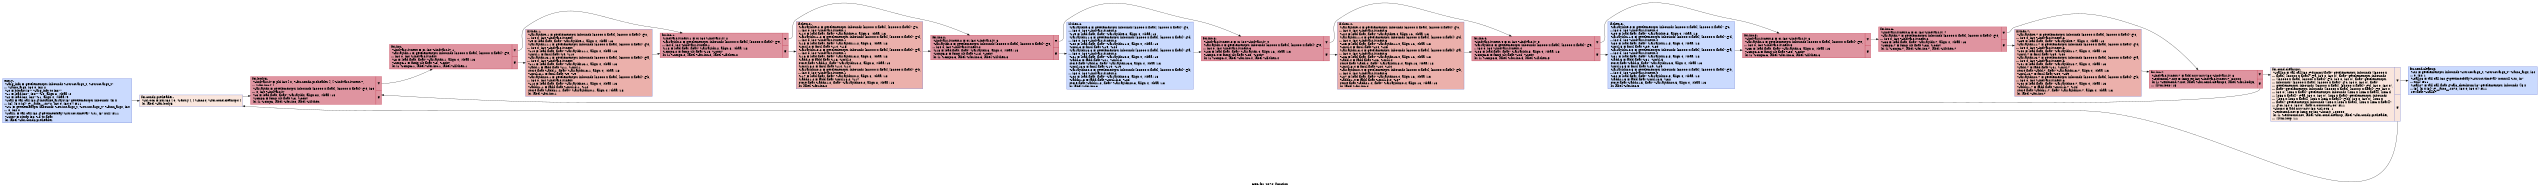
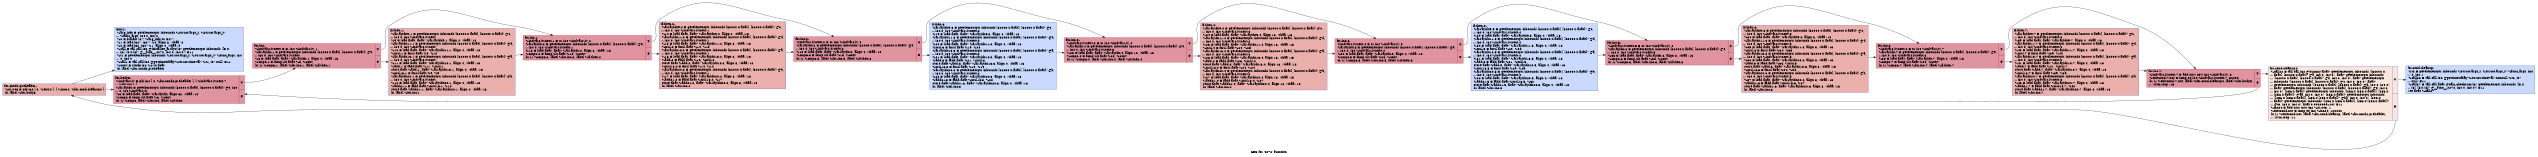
  digraph {
    label="CFG for 's272' function"
    rankdir=LR
    node [color="#3d50c3ff" fillcolor="#b70d2870" shape=record style=filled]
    edge [tailport=s0]
    n1 [fillcolor="#88abfd70" label="{entry:\l  %arg_info = getelementptr inbounds %struct.args_t, %struct.args_t*\l... %func_args, i64 0, i32 2\l  %0 = bitcast i8** %arg_info to i32**\l  %1 = load i32*, i32** %0, align 8, !tbaa !2\l  %2 = load i32, i32* %1, align 4, !tbaa !9\l  %call = tail call i32 @initialise_arrays(i8* getelementptr inbounds ([5 x\l... i8], [5 x i8]* @__func__.s272, i64 0, i64 0)) #11\l  %t1 = getelementptr inbounds %struct.args_t, %struct.args_t* %func_args, i64\l... 0, i32 0\l  %call1 = tail call i32 @gettimeofday(%struct.timeval* %t1, i8* null) #11\l  %conv = sitofp i32 %2 to float\l  br label %for.cond2.preheader\l}"]
-   n2 [fillcolor="#f3c7b170" label="{for.cond2.preheader:                              \l  %nl.043 = phi i32 [ 0, %entry ], [ %inc24, %for.cond.cleanup4 ]\l  br label %for.body5\l}"]
+   n2 [fillcolor="#d24b4070" label="{for.cond2.preheader:                              \l  %nl.043 = phi i32 [ 0, %entry ], [ %inc24, %for.cond.cleanup4 ]\l  br label %for.body5\l}"]
    n3 [color="#b70d28ff" label="{for.body5:                                        \l  %indvars.iv = phi i64 [ 0, %for.cond2.preheader ], [ %indvars.iv.next.7,\l... %for.inc.7 ]\l  %arrayidx = getelementptr inbounds [32000 x float], [32000 x float]* @e, i64\l... 0, i64 %indvars.iv\l  %3 = load float, float* %arrayidx, align 32, !tbaa !13\l  %cmp6 = fcmp ult float %3, %conv\l  br i1 %cmp6, label %for.inc, label %if.then\l|{<s0>T|<s1>F}}"]
    n4 [color="#b70d28ff" label="{for.inc:                                          \l  %indvars.iv.next = or i64 %indvars.iv, 1\l  %arrayidx.1 = getelementptr inbounds [32000 x float], [32000 x float]* @e,\l... i64 0, i64 %indvars.iv.next\l  %8 = load float, float* %arrayidx.1, align 4, !tbaa !13\l  %cmp6.1 = fcmp ult float %8, %conv\l  br i1 %cmp6.1, label %for.inc.1, label %if.then.1\l|{<s0>T|<s1>F}}"]
    n5 [color="#b70d28ff" label="{for.inc.1:                                        \l  %indvars.iv.next.1 = or i64 %indvars.iv, 2\l  %arrayidx.2 = getelementptr inbounds [32000 x float], [32000 x float]* @e,\l... i64 0, i64 %indvars.iv.next.1\l  %13 = load float, float* %arrayidx.2, align 8, !tbaa !13\l  %cmp6.2 = fcmp ult float %13, %conv\l  br i1 %cmp6.2, label %for.inc.2, label %if.then.2\l|{<s0>T|<s1>F}}"]
    n6 [fillcolor="#d24b4070" label="{if.then.1:                                        \l  %arrayidx9.1 = getelementptr inbounds [32000 x float], [32000 x float]* @c,\l... i64 0, i64 %indvars.iv.next\l  %9 = load float, float* %arrayidx9.1, align 4, !tbaa !13\l  %arrayidx11.1 = getelementptr inbounds [32000 x float], [32000 x float]* @d,\l... i64 0, i64 %indvars.iv.next\l  %10 = load float, float* %arrayidx11.1, align 4, !tbaa !13\l  %mul.1 = fmul float %9, %10\l  %arrayidx13.1 = getelementptr inbounds [32000 x float], [32000 x float]* @a,\l... i64 0, i64 %indvars.iv.next\l  %11 = load float, float* %arrayidx13.1, align 4, !tbaa !13\l  %add.1 = fadd float %11, %mul.1\l  store float %add.1, float* %arrayidx13.1, align 4, !tbaa !13\l  %mul18.1 = fmul float %9, %9\l  %arrayidx20.1 = getelementptr inbounds [32000 x float], [32000 x float]* @b,\l... i64 0, i64 %indvars.iv.next\l  %12 = load float, float* %arrayidx20.1, align 4, !tbaa !13\l  %add21.1 = fadd float %mul18.1, %12\l  store float %add21.1, float* %arrayidx20.1, align 4, !tbaa !13\l  br label %for.inc.1\l}"]
    n7 [fillcolor="#88abfd70" label="{for.cond.cleanup:                                 \l  %t2 = getelementptr inbounds %struct.args_t, %struct.args_t* %func_args, i64\l... 0, i32 1\l  %call26 = tail call i32 @gettimeofday(%struct.timeval* nonnull %t2, i8*\l... null) #11\l  %call27 = tail call float @calc_checksum(i8* getelementptr inbounds ([5 x\l... i8], [5 x i8]* @__func__.s272, i64 0, i64 0)) #11\l  ret float %call27\l}"]
    n8 [fillcolor="#f3c7b170" label="{for.cond.cleanup4:                                \l  %call22 = tail call i32 @dummy(float* getelementptr inbounds ([32000 x\l... float], [32000 x float]* @a, i64 0, i64 0), float* getelementptr inbounds\l... ([32000 x float], [32000 x float]* @b, i64 0, i64 0), float* getelementptr\l... inbounds ([32000 x float], [32000 x float]* @c, i64 0, i64 0), float*\l... getelementptr inbounds ([32000 x float], [32000 x float]* @d, i64 0, i64 0),\l... float* getelementptr inbounds ([32000 x float], [32000 x float]* @e, i64 0,\l... i64 0), [256 x float]* getelementptr inbounds ([256 x [256 x float]], [256 x\l... [256 x float]]* @aa, i64 0, i64 0), [256 x float]* getelementptr inbounds\l... ([256 x [256 x float]], [256 x [256 x float]]* @bb, i64 0, i64 0), [256 x\l... float]* getelementptr inbounds ([256 x [256 x float]], [256 x [256 x float]]*\l... @cc, i64 0, i64 0), float 0.000000e+00) #11\l  %inc24 = add nuw nsw i32 %nl.043, 1\l  %exitcond.not = icmp eq i32 %inc24, 100000\l  br i1 %exitcond.not, label %for.cond.cleanup, label %for.cond2.preheader,\l... !llvm.loop !11\l|{<s0>T|<s1>F}}"]
    n9 [color="#b70d28ff" label="{for.inc.2:                                        \l  %indvars.iv.next.2 = or i64 %indvars.iv, 3\l  %arrayidx.3 = getelementptr inbounds [32000 x float], [32000 x float]* @e,\l... i64 0, i64 %indvars.iv.next.2\l  %18 = load float, float* %arrayidx.3, align 4, !tbaa !13\l  %cmp6.3 = fcmp ult float %18, %conv\l  br i1 %cmp6.3, label %for.inc.3, label %if.then.3\l|{<s0>T|<s1>F}}"]
    n10 [fillcolor="#d24b4070" label="{if.then.2:                                        \l  %arrayidx9.2 = getelementptr inbounds [32000 x float], [32000 x float]* @c,\l... i64 0, i64 %indvars.iv.next.1\l  %14 = load float, float* %arrayidx9.2, align 8, !tbaa !13\l  %arrayidx11.2 = getelementptr inbounds [32000 x float], [32000 x float]* @d,\l... i64 0, i64 %indvars.iv.next.1\l  %15 = load float, float* %arrayidx11.2, align 8, !tbaa !13\l  %mul.2 = fmul float %14, %15\l  %arrayidx13.2 = getelementptr inbounds [32000 x float], [32000 x float]* @a,\l... i64 0, i64 %indvars.iv.next.1\l  %16 = load float, float* %arrayidx13.2, align 8, !tbaa !13\l  %add.2 = fadd float %16, %mul.2\l  store float %add.2, float* %arrayidx13.2, align 8, !tbaa !13\l  %mul18.2 = fmul float %14, %14\l  %arrayidx20.2 = getelementptr inbounds [32000 x float], [32000 x float]* @b,\l... i64 0, i64 %indvars.iv.next.1\l  %17 = load float, float* %arrayidx20.2, align 8, !tbaa !13\l  %add21.2 = fadd float %mul18.2, %17\l  store float %add21.2, float* %arrayidx20.2, align 8, !tbaa !13\l  br label %for.inc.2\l}"]
    n11 [color="#b70d28ff" label="{for.inc.3:                                        \l  %indvars.iv.next.3 = or i64 %indvars.iv, 4\l  %arrayidx.4 = getelementptr inbounds [32000 x float], [32000 x float]* @e,\l... i64 0, i64 %indvars.iv.next.3\l  %23 = load float, float* %arrayidx.4, align 16, !tbaa !13\l  %cmp6.4 = fcmp ult float %23, %conv\l  br i1 %cmp6.4, label %for.inc.4, label %if.then.4\l|{<s0>T|<s1>F}}"]
    n12 [fillcolor="#88abfd70" label="{if.then.3:                                        \l  %arrayidx9.3 = getelementptr inbounds [32000 x float], [32000 x float]* @c,\l... i64 0, i64 %indvars.iv.next.2\l  %19 = load float, float* %arrayidx9.3, align 4, !tbaa !13\l  %arrayidx11.3 = getelementptr inbounds [32000 x float], [32000 x float]* @d,\l... i64 0, i64 %indvars.iv.next.2\l  %20 = load float, float* %arrayidx11.3, align 4, !tbaa !13\l  %mul.3 = fmul float %19, %20\l  %arrayidx13.3 = getelementptr inbounds [32000 x float], [32000 x float]* @a,\l... i64 0, i64 %indvars.iv.next.2\l  %21 = load float, float* %arrayidx13.3, align 4, !tbaa !13\l  %add.3 = fadd float %21, %mul.3\l  store float %add.3, float* %arrayidx13.3, align 4, !tbaa !13\l  %mul18.3 = fmul float %19, %19\l  %arrayidx20.3 = getelementptr inbounds [32000 x float], [32000 x float]* @b,\l... i64 0, i64 %indvars.iv.next.2\l  %22 = load float, float* %arrayidx20.3, align 4, !tbaa !13\l  %add21.3 = fadd float %mul18.3, %22\l  store float %add21.3, float* %arrayidx20.3, align 4, !tbaa !13\l  br label %for.inc.3\l}"]
    n13 [color="#b70d28ff" label="{for.inc.4:                                        \l  %indvars.iv.next.4 = or i64 %indvars.iv, 5\l  %arrayidx.5 = getelementptr inbounds [32000 x float], [32000 x float]* @e,\l... i64 0, i64 %indvars.iv.next.4\l  %28 = load float, float* %arrayidx.5, align 4, !tbaa !13\l  %cmp6.5 = fcmp ult float %28, %conv\l  br i1 %cmp6.5, label %for.inc.5, label %if.then.5\l|{<s0>T|<s1>F}}"]
    n14 [fillcolor="#d24b4070" label="{if.then.4:                                        \l  %arrayidx9.4 = getelementptr inbounds [32000 x float], [32000 x float]* @c,\l... i64 0, i64 %indvars.iv.next.3\l  %24 = load float, float* %arrayidx9.4, align 16, !tbaa !13\l  %arrayidx11.4 = getelementptr inbounds [32000 x float], [32000 x float]* @d,\l... i64 0, i64 %indvars.iv.next.3\l  %25 = load float, float* %arrayidx11.4, align 16, !tbaa !13\l  %mul.4 = fmul float %24, %25\l  %arrayidx13.4 = getelementptr inbounds [32000 x float], [32000 x float]* @a,\l... i64 0, i64 %indvars.iv.next.3\l  %26 = load float, float* %arrayidx13.4, align 16, !tbaa !13\l  %add.4 = fadd float %26, %mul.4\l  store float %add.4, float* %arrayidx13.4, align 16, !tbaa !13\l  %mul18.4 = fmul float %24, %24\l  %arrayidx20.4 = getelementptr inbounds [32000 x float], [32000 x float]* @b,\l... i64 0, i64 %indvars.iv.next.3\l  %27 = load float, float* %arrayidx20.4, align 16, !tbaa !13\l  %add21.4 = fadd float %mul18.4, %27\l  store float %add21.4, float* %arrayidx20.4, align 16, !tbaa !13\l  br label %for.inc.4\l}"]
    n15 [color="#b70d28ff" label="{for.inc.5:                                        \l  %indvars.iv.next.5 = or i64 %indvars.iv, 6\l  %arrayidx.6 = getelementptr inbounds [32000 x float], [32000 x float]* @e,\l... i64 0, i64 %indvars.iv.next.5\l  %33 = load float, float* %arrayidx.6, align 8, !tbaa !13\l  %cmp6.6 = fcmp ult float %33, %conv\l  br i1 %cmp6.6, label %for.inc.6, label %if.then.6\l|{<s0>T|<s1>F}}"]
    n16 [fillcolor="#88abfd70" label="{if.then.5:                                        \l  %arrayidx9.5 = getelementptr inbounds [32000 x float], [32000 x float]* @c,\l... i64 0, i64 %indvars.iv.next.4\l  %29 = load float, float* %arrayidx9.5, align 4, !tbaa !13\l  %arrayidx11.5 = getelementptr inbounds [32000 x float], [32000 x float]* @d,\l... i64 0, i64 %indvars.iv.next.4\l  %30 = load float, float* %arrayidx11.5, align 4, !tbaa !13\l  %mul.5 = fmul float %29, %30\l  %arrayidx13.5 = getelementptr inbounds [32000 x float], [32000 x float]* @a,\l... i64 0, i64 %indvars.iv.next.4\l  %31 = load float, float* %arrayidx13.5, align 4, !tbaa !13\l  %add.5 = fadd float %31, %mul.5\l  store float %add.5, float* %arrayidx13.5, align 4, !tbaa !13\l  %mul18.5 = fmul float %29, %29\l  %arrayidx20.5 = getelementptr inbounds [32000 x float], [32000 x float]* @b,\l... i64 0, i64 %indvars.iv.next.4\l  %32 = load float, float* %arrayidx20.5, align 4, !tbaa !13\l  %add21.5 = fadd float %mul18.5, %32\l  store float %add21.5, float* %arrayidx20.5, align 4, !tbaa !13\l  br label %for.inc.5\l}"]
    n17 [color="#b70d28ff" label="{for.inc.6:                                        \l  %indvars.iv.next.6 = or i64 %indvars.iv, 7\l  %arrayidx.7 = getelementptr inbounds [32000 x float], [32000 x float]* @e,\l... i64 0, i64 %indvars.iv.next.6\l  %38 = load float, float* %arrayidx.7, align 4, !tbaa !13\l  %cmp6.7 = fcmp ult float %38, %conv\l  br i1 %cmp6.7, label %for.inc.7, label %if.then.7\l|{<s0>T|<s1>F}}"]
+   n18 [fillcolor="#d24b4070" label="{if.then.6:                                        \l  %arrayidx9.6 = getelementptr inbounds [32000 x float], [32000 x float]* @c,\l... i64 0, i64 %indvars.iv.next.5\l  %34 = load float, float* %arrayidx9.6, align 8, !tbaa !13\l  %arrayidx11.6 = getelementptr inbounds [32000 x float], [32000 x float]* @d,\l... i64 0, i64 %indvars.iv.next.5\l  %35 = load float, float* %arrayidx11.6, align 8, !tbaa !13\l  %mul.6 = fmul float %34, %35\l  %arrayidx13.6 = getelementptr inbounds [32000 x float], [32000 x float]* @a,\l... i64 0, i64 %indvars.iv.next.5\l  %36 = load float, float* %arrayidx13.6, align 8, !tbaa !13\l  %add.6 = fadd float %36, %mul.6\l  store float %add.6, float* %arrayidx13.6, align 8, !tbaa !13\l  %mul18.6 = fmul float %34, %34\l  %arrayidx20.6 = getelementptr inbounds [32000 x float], [32000 x float]* @b,\l... i64 0, i64 %indvars.iv.next.5\l  %37 = load float, float* %arrayidx20.6, align 8, !tbaa !13\l  %add21.6 = fadd float %mul18.6, %37\l  store float %add21.6, float* %arrayidx20.6, align 8, !tbaa !13\l  br label %for.inc.6\l}"]
    n19 [color="#b70d28ff" label="{for.inc.7:                                        \l  %indvars.iv.next.7 = add nuw nsw i64 %indvars.iv, 8\l  %exitcond.7.not = icmp eq i64 %indvars.iv.next.7, 32000\l  br i1 %exitcond.7.not, label %for.cond.cleanup4, label %for.body5,\l... !llvm.loop !15\l|{<s0>T|<s1>F}}"]
    n20 [fillcolor="#d24b4070" label="{if.then.7:                                        \l  %arrayidx9.7 = getelementptr inbounds [32000 x float], [32000 x float]* @c,\l... i64 0, i64 %indvars.iv.next.6\l  %39 = load float, float* %arrayidx9.7, align 4, !tbaa !13\l  %arrayidx11.7 = getelementptr inbounds [32000 x float], [32000 x float]* @d,\l... i64 0, i64 %indvars.iv.next.6\l  %40 = load float, float* %arrayidx11.7, align 4, !tbaa !13\l  %mul.7 = fmul float %39, %40\l  %arrayidx13.7 = getelementptr inbounds [32000 x float], [32000 x float]* @a,\l... i64 0, i64 %indvars.iv.next.6\l  %41 = load float, float* %arrayidx13.7, align 4, !tbaa !13\l  %add.7 = fadd float %41, %mul.7\l  store float %add.7, float* %arrayidx13.7, align 4, !tbaa !13\l  %mul18.7 = fmul float %39, %39\l  %arrayidx20.7 = getelementptr inbounds [32000 x float], [32000 x float]* @b,\l... i64 0, i64 %indvars.iv.next.6\l  %42 = load float, float* %arrayidx20.7, align 4, !tbaa !13\l  %add21.7 = fadd float %mul18.7, %42\l  store float %add21.7, float* %arrayidx20.7, align 4, !tbaa !13\l  br label %for.inc.7\l}"]
-   n1 -> n2 [tailport=""]
+   n2 -> n1 [tailport=""]
    n2 -> n3 [tailport=""]
    n3 -> n4
    n4 -> n5
    n4 -> n6 [tailport=s1]
    n5 -> n9
    n5 -> n10 [tailport=s1]
    n6 -> n5 [tailport=""]
    n8 -> n2 [tailport=s1]
    n8 -> n7
    n9 -> n11
    n9 -> n12 [tailport=s1]
    n10 -> n9 [tailport=""]
    n11 -> n13
    n11 -> n14 [tailport=s1]
    n12 -> n11 [tailport=""]
    n13 -> n15
    n13 -> n16 [tailport=s1]
    n14 -> n13 [tailport=""]
    n15 -> n17
+   n15 -> n18 [tailport=s1]
    n16 -> n15 [tailport=""]
    n17 -> n19
    n17 -> n20 [tailport=s1]
+   n18 -> n17 [tailport=""]
    n19 -> n3 [tailport=s1]
    n19 -> n8
    n20 -> n19 [tailport=""]
  }
